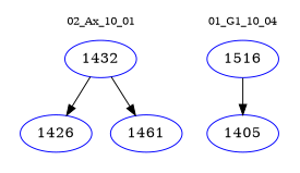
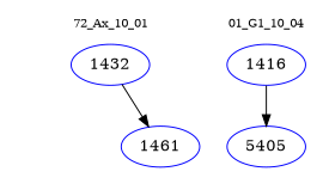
  digraph {
    node [color=blue]
    edge [color=black]
    n1 [label=1432]
-   n2 [label=1426]
    n3 [label=1461]
-   n4 [label=1516]
-   n5 [label=1405]
+   n4 [label=1416]
+   n5 [label=5405]
    subgraph cluster_1 {
      color=white
      fontsize=10
-     label="02_Ax_10_01"
+     label="72_Ax_10_01"
      n1
-     n2
      n3
    }
    subgraph cluster_2 {
      color=white
      fontsize=10
      label="01_G1_10_04"
      n4
      n5
    }
-   n1 -> n2
    n1 -> n3
    n4 -> n5
  }
